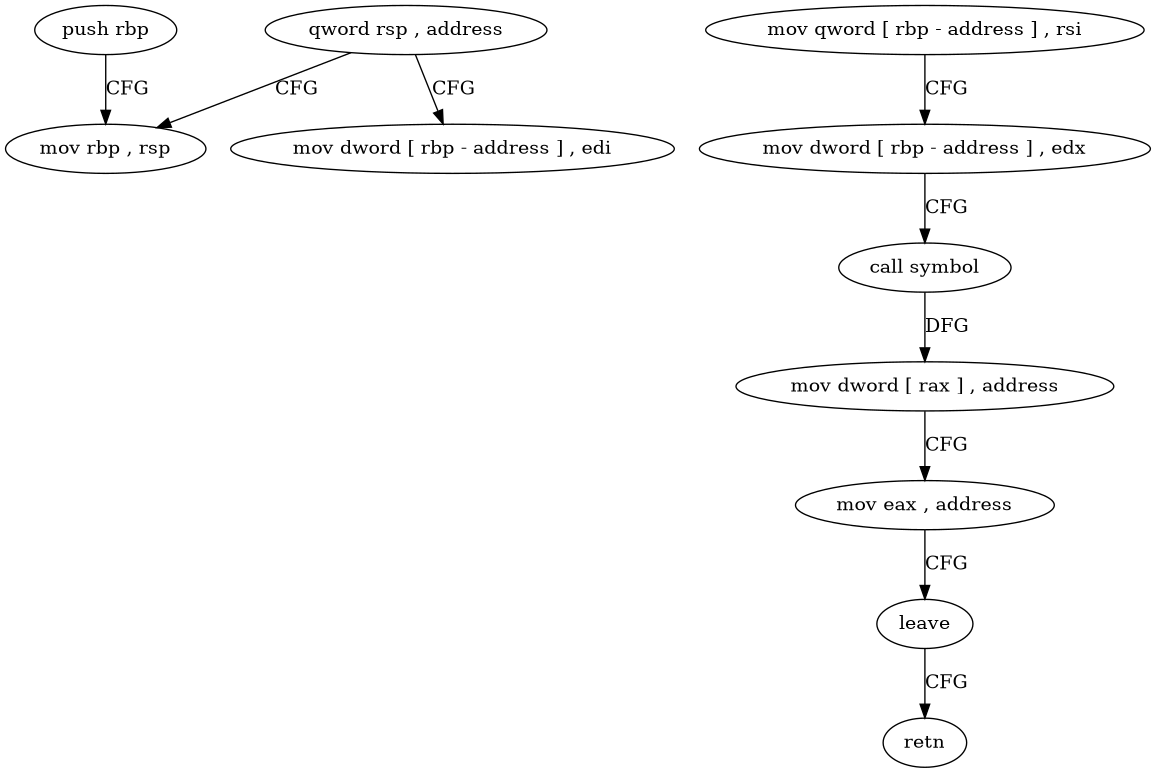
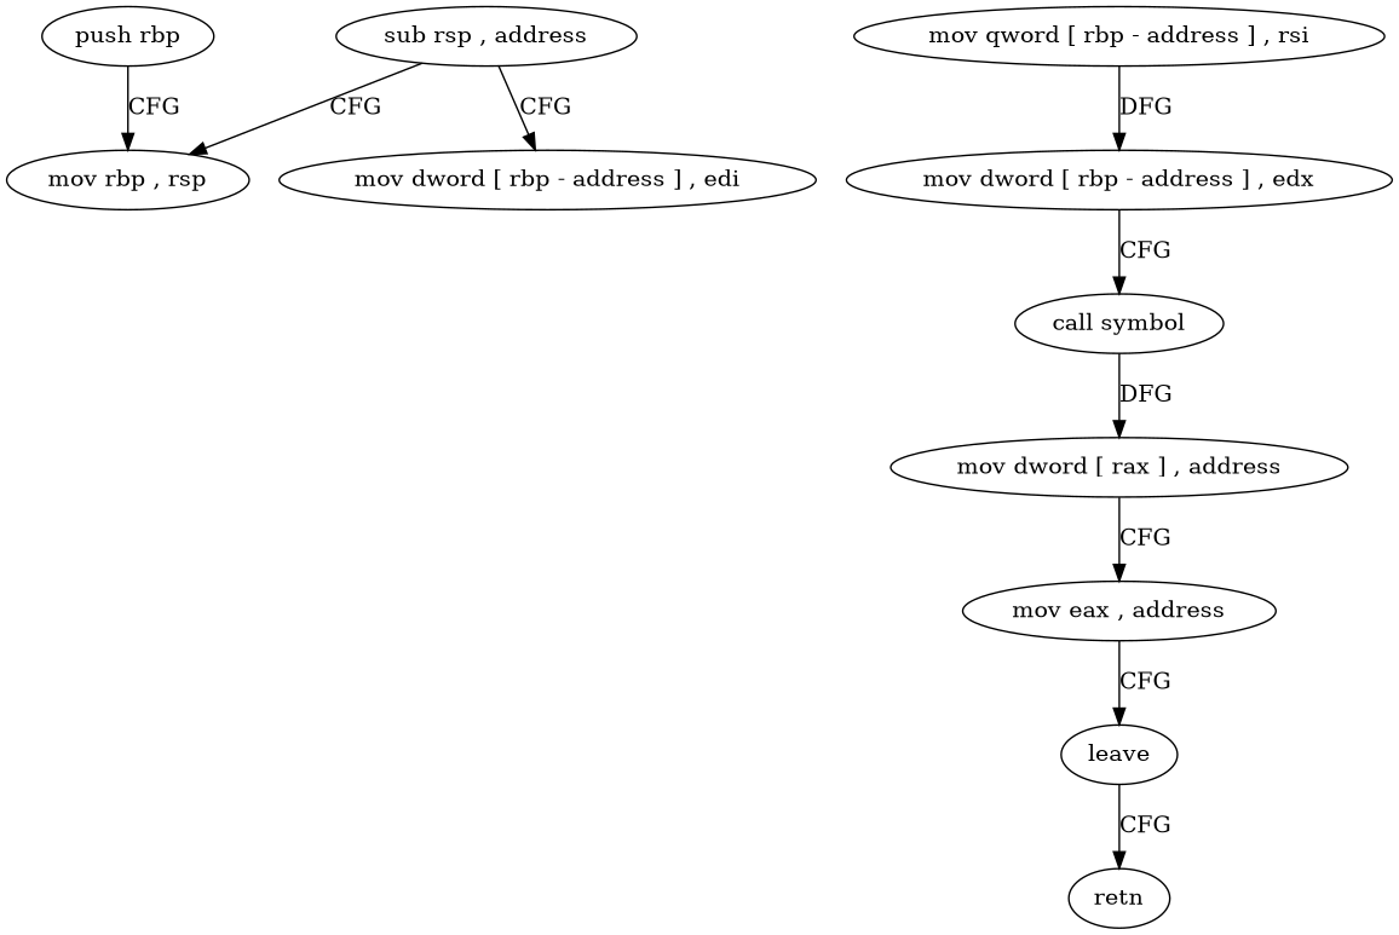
  digraph {
    n1 [label="push rbp"]
    n2 [label="mov rbp , rsp"]
-   n3 [label="qword rsp , address"]
+   n3 [label="sub rsp , address"]
    n4 [label="mov dword [ rbp - address ] , edi"]
    n5 [label="mov qword [ rbp - address ] , rsi"]
    n6 [label="mov dword [ rbp - address ] , edx"]
    n7 [label="call symbol"]
    n8 [label="mov dword [ rax ] , address"]
    n9 [label="mov eax , address"]
    n10 [label=leave]
    n11 [label=retn]
    n1 -> n2 [label=CFG]
    n3 -> n2 [label=CFG]
    n3 -> n4 [label=CFG]
-   n5 -> n6 [label=CFG]
+   n5 -> n6 [label=DFG]
    n6 -> n7 [label=CFG]
    n7 -> n8 [label=DFG]
    n8 -> n9 [label=CFG]
    n9 -> n10 [label=CFG]
    n10 -> n11 [label=CFG]
  }
